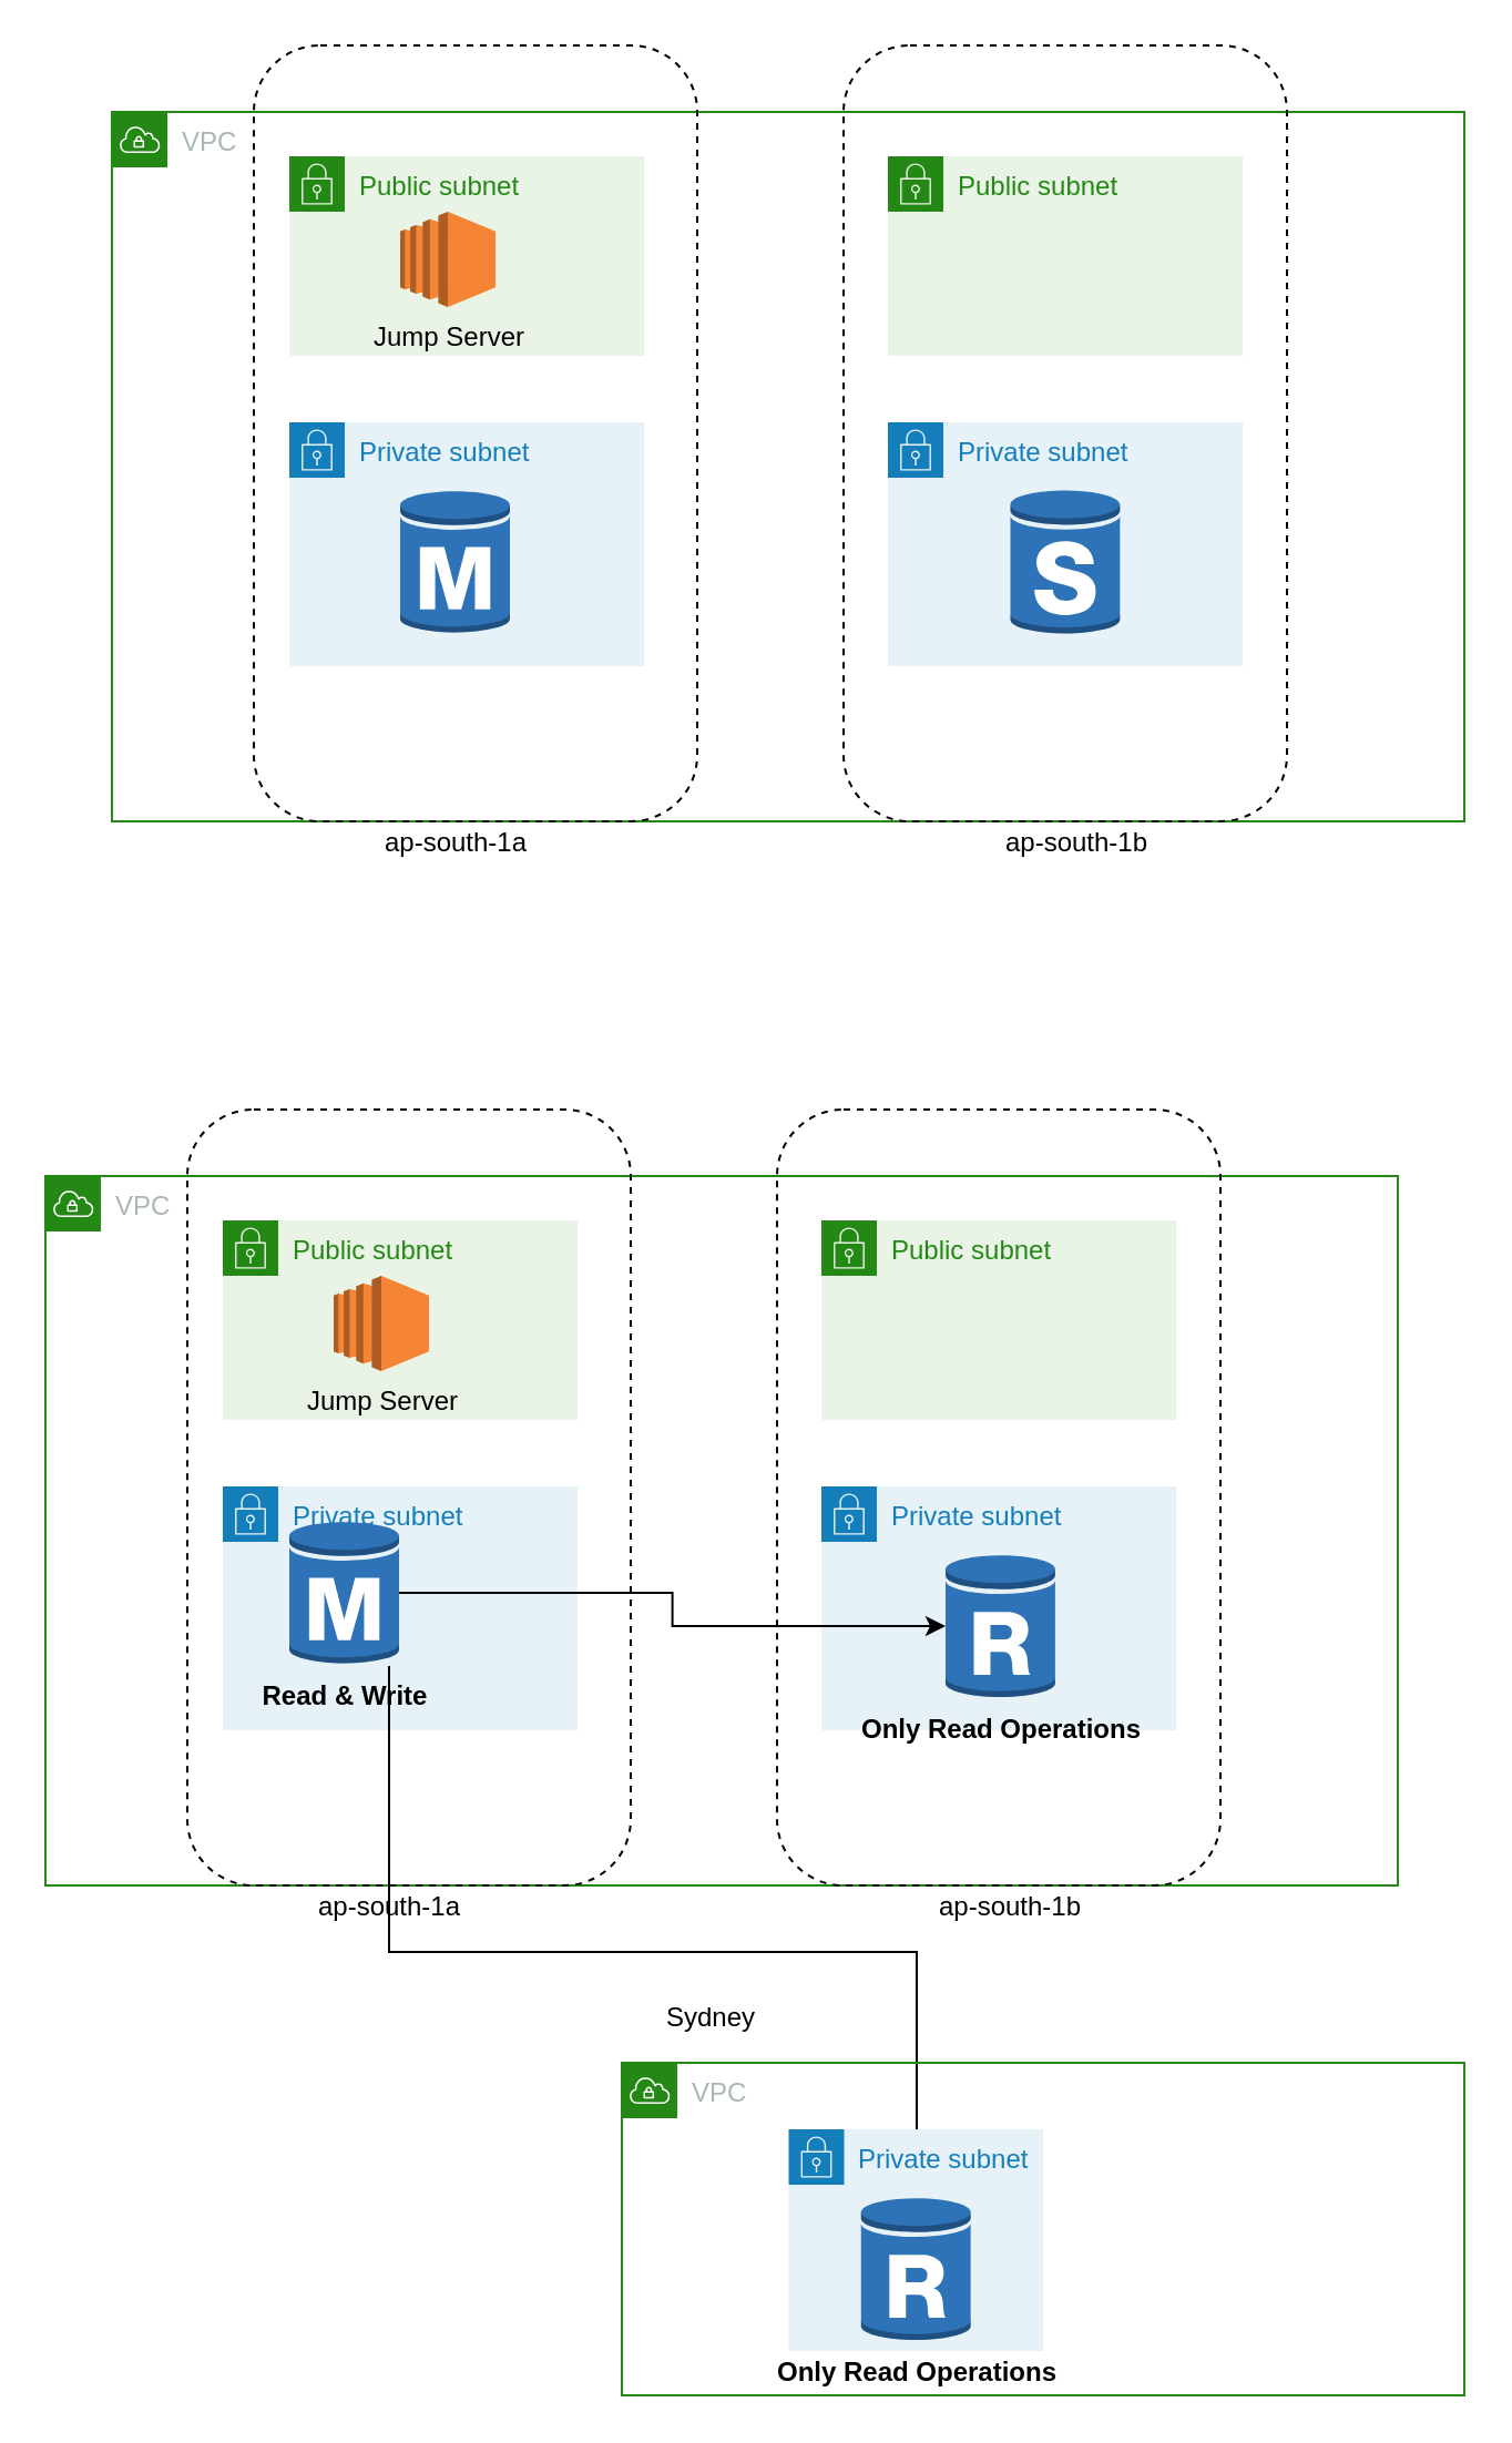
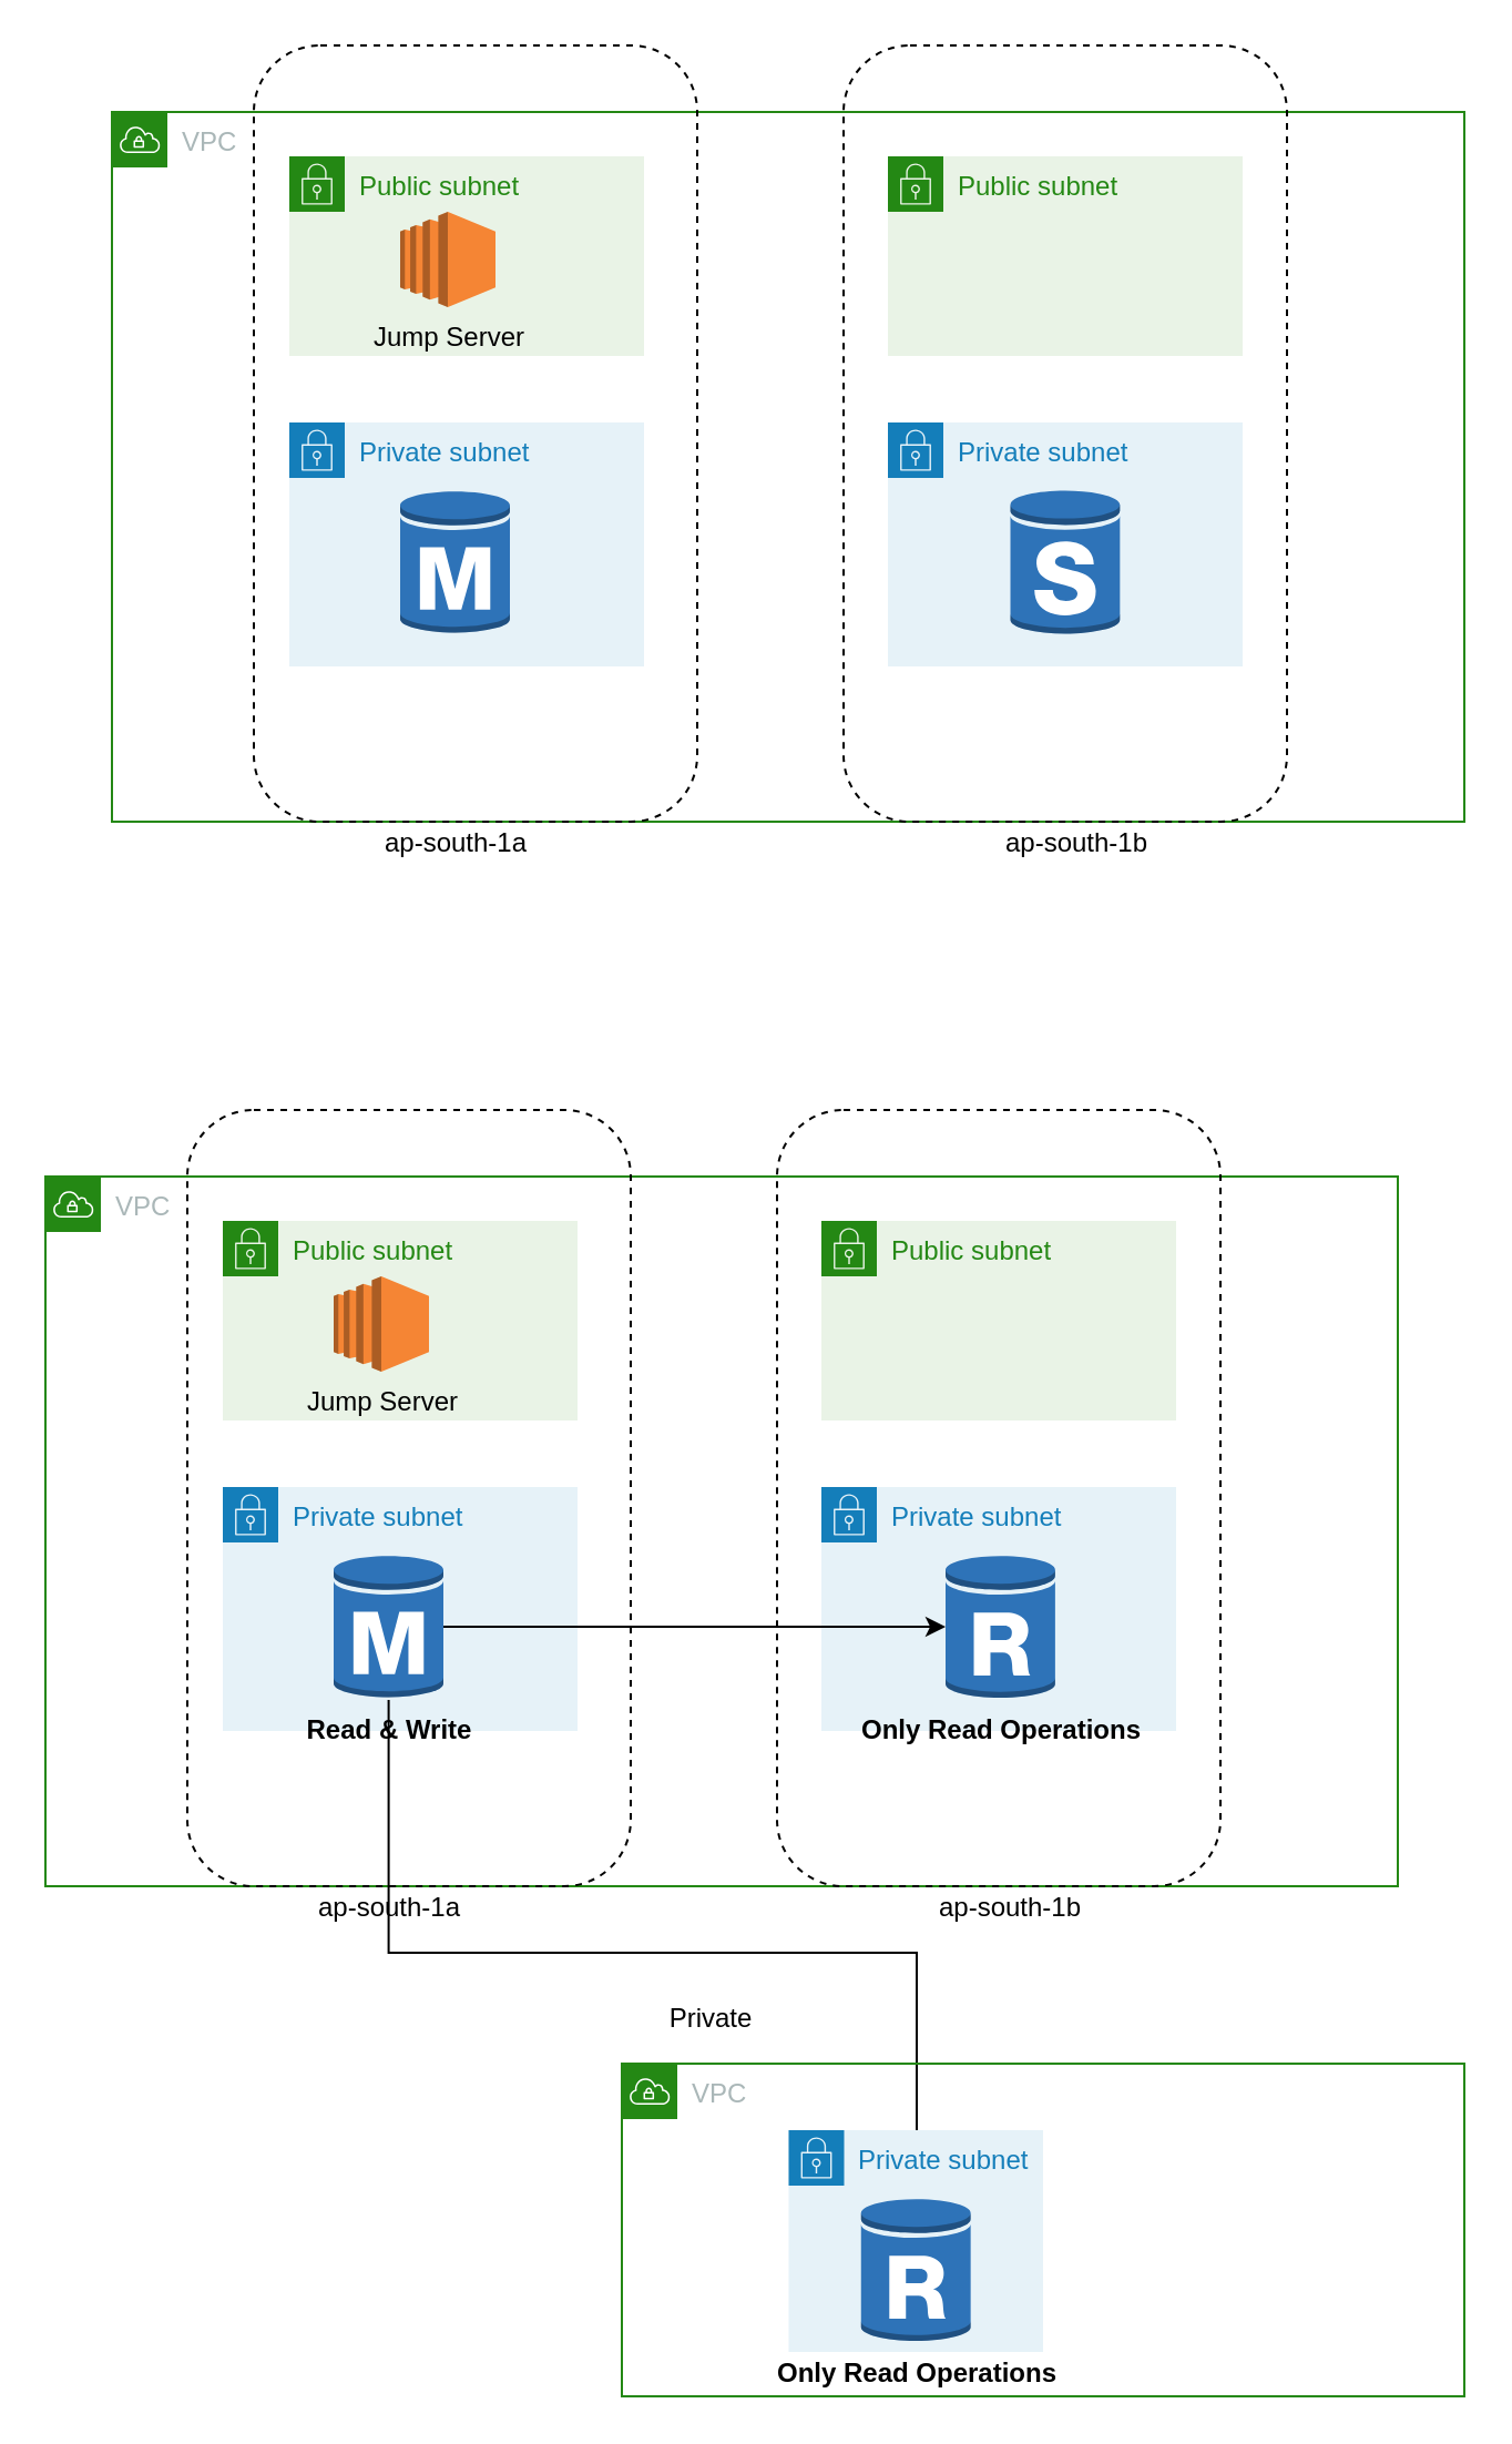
  <mxCell id="0" />
  <mxCell id="1" parent="0" />
  <mxCell id="2" value="VPC" style="points=[[0,0],[0.25,0],[0.5,0],[0.75,0],[1,0],[1,0.25],[1,0.5],[1,0.75],[1,1],[0.75,1],[0.5,1],[0.25,1],[0,1],[0,0.75],[0,0.5],[0,0.25]];outlineConnect=0;gradientColor=none;html=1;whiteSpace=wrap;fontSize=12;fontStyle=0;container=1;pointerEvents=0;collapsible=0;recursiveResize=0;shape=mxgraph.aws4.group;grIcon=mxgraph.aws4.group_vpc;strokeColor=#248814;fillColor=none;verticalAlign=top;align=left;spacingLeft=30;fontColor=#AAB7B8;dashed=0;" vertex="1" parent="1"><mxGeometry x="50" y="50" width="610" height="320" as="geometry" /></mxCell>
  <mxCell id="3" value="Public subnet" style="points=[[0,0],[0.25,0],[0.5,0],[0.75,0],[1,0],[1,0.25],[1,0.5],[1,0.75],[1,1],[0.75,1],[0.5,1],[0.25,1],[0,1],[0,0.75],[0,0.5],[0,0.25]];outlineConnect=0;gradientColor=none;html=1;whiteSpace=wrap;fontSize=12;fontStyle=0;container=1;pointerEvents=0;collapsible=0;recursiveResize=0;shape=mxgraph.aws4.group;grIcon=mxgraph.aws4.group_security_group;grStroke=0;strokeColor=#248814;fillColor=#E9F3E6;verticalAlign=top;align=left;spacingLeft=30;fontColor=#248814;dashed=0;" vertex="1" parent="2"><mxGeometry x="80" y="20" width="160" height="90" as="geometry" /></mxCell>
  <mxCell id="4" value="Public subnet" style="points=[[0,0],[0.25,0],[0.5,0],[0.75,0],[1,0],[1,0.25],[1,0.5],[1,0.75],[1,1],[0.75,1],[0.5,1],[0.25,1],[0,1],[0,0.75],[0,0.5],[0,0.25]];outlineConnect=0;gradientColor=none;html=1;whiteSpace=wrap;fontSize=12;fontStyle=0;container=1;pointerEvents=0;collapsible=0;recursiveResize=0;shape=mxgraph.aws4.group;grIcon=mxgraph.aws4.group_security_group;grStroke=0;strokeColor=#248814;fillColor=#E9F3E6;verticalAlign=top;align=left;spacingLeft=30;fontColor=#248814;dashed=0;" vertex="1" parent="2"><mxGeometry x="350" y="20" width="160" height="90" as="geometry" /></mxCell>
  <mxCell id="5" value="Private subnet" style="points=[[0,0],[0.25,0],[0.5,0],[0.75,0],[1,0],[1,0.25],[1,0.5],[1,0.75],[1,1],[0.75,1],[0.5,1],[0.25,1],[0,1],[0,0.75],[0,0.5],[0,0.25]];outlineConnect=0;gradientColor=none;html=1;whiteSpace=wrap;fontSize=12;fontStyle=0;container=1;pointerEvents=0;collapsible=0;recursiveResize=0;shape=mxgraph.aws4.group;grIcon=mxgraph.aws4.group_security_group;grStroke=0;strokeColor=#147EBA;fillColor=#E6F2F8;verticalAlign=top;align=left;spacingLeft=30;fontColor=#147EBA;dashed=0;" vertex="1" parent="2"><mxGeometry x="80" y="140" width="160" height="110" as="geometry" /></mxCell>
  <mxCell id="6" value="Private subnet" style="points=[[0,0],[0.25,0],[0.5,0],[0.75,0],[1,0],[1,0.25],[1,0.5],[1,0.75],[1,1],[0.75,1],[0.5,1],[0.25,1],[0,1],[0,0.75],[0,0.5],[0,0.25]];outlineConnect=0;gradientColor=none;html=1;whiteSpace=wrap;fontSize=12;fontStyle=0;container=1;pointerEvents=0;collapsible=0;recursiveResize=0;shape=mxgraph.aws4.group;grIcon=mxgraph.aws4.group_security_group;grStroke=0;strokeColor=#147EBA;fillColor=#E6F2F8;verticalAlign=top;align=left;spacingLeft=30;fontColor=#147EBA;dashed=0;" vertex="1" parent="2"><mxGeometry x="350" y="140" width="160" height="110" as="geometry" /></mxCell>
  <mxCell id="7" value="" style="rounded=1;whiteSpace=wrap;html=1;fillColor=none;dashed=1;" vertex="1" parent="2"><mxGeometry x="330" y="-30" width="200" height="350" as="geometry" /></mxCell>
  <mxCell id="8" value="" style="outlineConnect=0;dashed=0;verticalLabelPosition=bottom;verticalAlign=top;align=center;html=1;shape=mxgraph.aws3.rds_db_instance_standby_multi_az;fillColor=#2E73B8;gradientColor=none;" vertex="1" parent="2"><mxGeometry x="405.25" y="170" width="49.5" height="66" as="geometry" /></mxCell>
  <mxCell id="9" value="" style="rounded=1;whiteSpace=wrap;html=1;fillColor=none;dashed=1;" vertex="1" parent="1"><mxGeometry x="114" y="20" width="200" height="350" as="geometry" /></mxCell>
  <mxCell id="10" value="ap-south-1a" style="text;html=1;align=center;verticalAlign=middle;resizable=0;points=[];autosize=1;strokeColor=none;fillColor=none;" vertex="1" parent="1"><mxGeometry x="160" y="365" width="90" height="30" as="geometry" /></mxCell>
  <mxCell id="11" value="ap-south-1b" style="text;html=1;align=center;verticalAlign=middle;resizable=0;points=[];autosize=1;strokeColor=none;fillColor=none;" vertex="1" parent="1"><mxGeometry x="440" y="365" width="90" height="30" as="geometry" /></mxCell>
  <mxCell id="12" value="Jump Server" style="outlineConnect=0;dashed=0;verticalLabelPosition=bottom;verticalAlign=top;align=center;html=1;shape=mxgraph.aws3.ec2;fillColor=#F58534;gradientColor=none;" vertex="1" parent="1"><mxGeometry x="180" y="95" width="43" height="43" as="geometry" /></mxCell>
  <mxCell id="13" value="" style="outlineConnect=0;dashed=0;verticalLabelPosition=bottom;verticalAlign=top;align=center;html=1;shape=mxgraph.aws3.rds_db_instance;fillColor=#2E73B8;gradientColor=none;" vertex="1" parent="1"><mxGeometry x="180" y="220" width="49.5" height="66" as="geometry" /></mxCell>
  <mxCell id="14" value="VPC" style="points=[[0,0],[0.25,0],[0.5,0],[0.75,0],[1,0],[1,0.25],[1,0.5],[1,0.75],[1,1],[0.75,1],[0.5,1],[0.25,1],[0,1],[0,0.75],[0,0.5],[0,0.25]];outlineConnect=0;gradientColor=none;html=1;whiteSpace=wrap;fontSize=12;fontStyle=0;container=1;pointerEvents=0;collapsible=0;recursiveResize=0;shape=mxgraph.aws4.group;grIcon=mxgraph.aws4.group_vpc;strokeColor=#248814;fillColor=none;verticalAlign=top;align=left;spacingLeft=30;fontColor=#AAB7B8;dashed=0;" vertex="1" parent="1"><mxGeometry x="20" y="530" width="610" height="320" as="geometry" /></mxCell>
  <mxCell id="15" value="Public subnet" style="points=[[0,0],[0.25,0],[0.5,0],[0.75,0],[1,0],[1,0.25],[1,0.5],[1,0.75],[1,1],[0.75,1],[0.5,1],[0.25,1],[0,1],[0,0.75],[0,0.5],[0,0.25]];outlineConnect=0;gradientColor=none;html=1;whiteSpace=wrap;fontSize=12;fontStyle=0;container=1;pointerEvents=0;collapsible=0;recursiveResize=0;shape=mxgraph.aws4.group;grIcon=mxgraph.aws4.group_security_group;grStroke=0;strokeColor=#248814;fillColor=#E9F3E6;verticalAlign=top;align=left;spacingLeft=30;fontColor=#248814;dashed=0;" vertex="1" parent="14"><mxGeometry x="80" y="20" width="160" height="90" as="geometry" /></mxCell>
  <mxCell id="16" value="Public subnet" style="points=[[0,0],[0.25,0],[0.5,0],[0.75,0],[1,0],[1,0.25],[1,0.5],[1,0.75],[1,1],[0.75,1],[0.5,1],[0.25,1],[0,1],[0,0.75],[0,0.5],[0,0.25]];outlineConnect=0;gradientColor=none;html=1;whiteSpace=wrap;fontSize=12;fontStyle=0;container=1;pointerEvents=0;collapsible=0;recursiveResize=0;shape=mxgraph.aws4.group;grIcon=mxgraph.aws4.group_security_group;grStroke=0;strokeColor=#248814;fillColor=#E9F3E6;verticalAlign=top;align=left;spacingLeft=30;fontColor=#248814;dashed=0;" vertex="1" parent="14"><mxGeometry x="350" y="20" width="160" height="90" as="geometry" /></mxCell>
  <mxCell id="17" value="Private subnet" style="points=[[0,0],[0.25,0],[0.5,0],[0.75,0],[1,0],[1,0.25],[1,0.5],[1,0.75],[1,1],[0.75,1],[0.5,1],[0.25,1],[0,1],[0,0.75],[0,0.5],[0,0.25]];outlineConnect=0;gradientColor=none;html=1;whiteSpace=wrap;fontSize=12;fontStyle=0;container=1;pointerEvents=0;collapsible=0;recursiveResize=0;shape=mxgraph.aws4.group;grIcon=mxgraph.aws4.group_security_group;grStroke=0;strokeColor=#147EBA;fillColor=#E6F2F8;verticalAlign=top;align=left;spacingLeft=30;fontColor=#147EBA;dashed=0;" vertex="1" parent="14"><mxGeometry x="80" y="140" width="160" height="110" as="geometry" /></mxCell>
  <mxCell id="18" value="Private subnet" style="points=[[0,0],[0.25,0],[0.5,0],[0.75,0],[1,0],[1,0.25],[1,0.5],[1,0.75],[1,1],[0.75,1],[0.5,1],[0.25,1],[0,1],[0,0.75],[0,0.5],[0,0.25]];outlineConnect=0;gradientColor=none;html=1;whiteSpace=wrap;fontSize=12;fontStyle=0;container=1;pointerEvents=0;collapsible=0;recursiveResize=0;shape=mxgraph.aws4.group;grIcon=mxgraph.aws4.group_security_group;grStroke=0;strokeColor=#147EBA;fillColor=#E6F2F8;verticalAlign=top;align=left;spacingLeft=30;fontColor=#147EBA;dashed=0;" vertex="1" parent="14"><mxGeometry x="350" y="140" width="160" height="110" as="geometry" /></mxCell>
  <mxCell id="19" value="" style="rounded=1;whiteSpace=wrap;html=1;fillColor=none;dashed=1;" vertex="1" parent="14"><mxGeometry x="330" y="-30" width="200" height="350" as="geometry" /></mxCell>
  <mxCell id="20" value="&lt;b&gt;Only Read Operations&lt;/b&gt;" style="outlineConnect=0;dashed=0;verticalLabelPosition=bottom;verticalAlign=top;align=center;html=1;shape=mxgraph.aws3.rds_db_instance_read_replica;fillColor=#2E73B8;gradientColor=none;" vertex="1" parent="14"><mxGeometry x="406" y="170" width="49.5" height="66" as="geometry" /></mxCell>
  <mxCell id="21" value="" style="rounded=1;whiteSpace=wrap;html=1;fillColor=none;dashed=1;" vertex="1" parent="1"><mxGeometry x="84" y="500" width="200" height="350" as="geometry" /></mxCell>
  <mxCell id="22" value="ap-south-1a" style="text;html=1;align=center;verticalAlign=middle;resizable=0;points=[];autosize=1;strokeColor=none;fillColor=none;" vertex="1" parent="1"><mxGeometry x="130" y="845" width="90" height="30" as="geometry" /></mxCell>
  <mxCell id="23" value="ap-south-1b" style="text;html=1;align=center;verticalAlign=middle;resizable=0;points=[];autosize=1;strokeColor=none;fillColor=none;" vertex="1" parent="1"><mxGeometry x="410" y="845" width="90" height="30" as="geometry" /></mxCell>
  <mxCell id="24" value="Jump Server" style="outlineConnect=0;dashed=0;verticalLabelPosition=bottom;verticalAlign=top;align=center;html=1;shape=mxgraph.aws3.ec2;fillColor=#F58534;gradientColor=none;" vertex="1" parent="1"><mxGeometry x="150" y="575" width="43" height="43" as="geometry" /></mxCell>
  <mxCell id="25" style="edgeStyle=orthogonalEdgeStyle;rounded=0;orthogonalLoop=1;jettySize=auto;html=1;" edge="1" parent="1" source="27" target="20"><mxGeometry relative="1" as="geometry" /></mxCell>
  <mxCell id="26" style="edgeStyle=orthogonalEdgeStyle;rounded=0;orthogonalLoop=1;jettySize=auto;html=1;" edge="1" parent="1" source="27" target="30"><mxGeometry relative="1" as="geometry"><Array as="points"><mxPoint x="175" y="880" /><mxPoint x="413" y="880" /></Array></mxGeometry></mxCell>
- <mxCell id="27" value="&lt;b&gt;Read &amp;amp; Write&lt;/b&gt;" style="outlineConnect=0;dashed=0;verticalLabelPosition=bottom;verticalAlign=top;align=center;html=1;shape=mxgraph.aws3.rds_db_instance;fillColor=#2E73B8;gradientColor=none;" vertex="1" parent="1"><mxGeometry x="130" y="685" width="49.5" height="66" as="geometry" /></mxCell>
+ <mxCell id="27" value="&lt;b&gt;Read &amp;amp; Write&lt;/b&gt;" style="outlineConnect=0;dashed=0;verticalLabelPosition=bottom;verticalAlign=top;align=center;html=1;shape=mxgraph.aws3.rds_db_instance;fillColor=#2E73B8;gradientColor=none;" vertex="1" parent="1"><mxGeometry x="150" y="700" width="49.5" height="66" as="geometry" /></mxCell>
  <mxCell id="28" value="VPC" style="points=[[0,0],[0.25,0],[0.5,0],[0.75,0],[1,0],[1,0.25],[1,0.5],[1,0.75],[1,1],[0.75,1],[0.5,1],[0.25,1],[0,1],[0,0.75],[0,0.5],[0,0.25]];outlineConnect=0;gradientColor=none;html=1;whiteSpace=wrap;fontSize=12;fontStyle=0;container=1;pointerEvents=0;collapsible=0;recursiveResize=0;shape=mxgraph.aws4.group;grIcon=mxgraph.aws4.group_vpc;strokeColor=#248814;fillColor=none;verticalAlign=top;align=left;spacingLeft=30;fontColor=#AAB7B8;dashed=0;" vertex="1" parent="1"><mxGeometry x="280" y="930" width="380" height="150" as="geometry" /></mxCell>
  <mxCell id="29" value="Private subnet" style="points=[[0,0],[0.25,0],[0.5,0],[0.75,0],[1,0],[1,0.25],[1,0.5],[1,0.75],[1,1],[0.75,1],[0.5,1],[0.25,1],[0,1],[0,0.75],[0,0.5],[0,0.25]];outlineConnect=0;gradientColor=none;html=1;whiteSpace=wrap;fontSize=12;fontStyle=0;container=1;pointerEvents=0;collapsible=0;recursiveResize=0;shape=mxgraph.aws4.group;grIcon=mxgraph.aws4.group_security_group;grStroke=0;strokeColor=#147EBA;fillColor=#E6F2F8;verticalAlign=top;align=left;spacingLeft=30;fontColor=#147EBA;dashed=0;" vertex="1" parent="28"><mxGeometry x="75.25" y="30" width="114.75" height="100" as="geometry" /></mxCell>
  <mxCell id="30" value="&lt;b&gt;Only Read Operations&lt;/b&gt;" style="outlineConnect=0;dashed=0;verticalLabelPosition=bottom;verticalAlign=top;align=center;html=1;shape=mxgraph.aws3.rds_db_instance_read_replica;fillColor=#2E73B8;gradientColor=none;" vertex="1" parent="29"><mxGeometry x="32.63" y="30" width="49.5" height="66" as="geometry" /></mxCell>
- <mxCell id="31" value="Sydney" style="text;html=1;align=center;verticalAlign=middle;resizable=0;points=[];autosize=1;strokeColor=none;fillColor=none;" vertex="1" parent="1"><mxGeometry x="290" y="895" width="60" height="30" as="geometry" /></mxCell>
+ <mxCell id="31" value="Private" style="text;html=1;align=center;verticalAlign=middle;resizable=0;points=[];autosize=1;strokeColor=none;fillColor=none;" vertex="1" parent="1"><mxGeometry x="290" y="895" width="60" height="30" as="geometry" /></mxCell>
